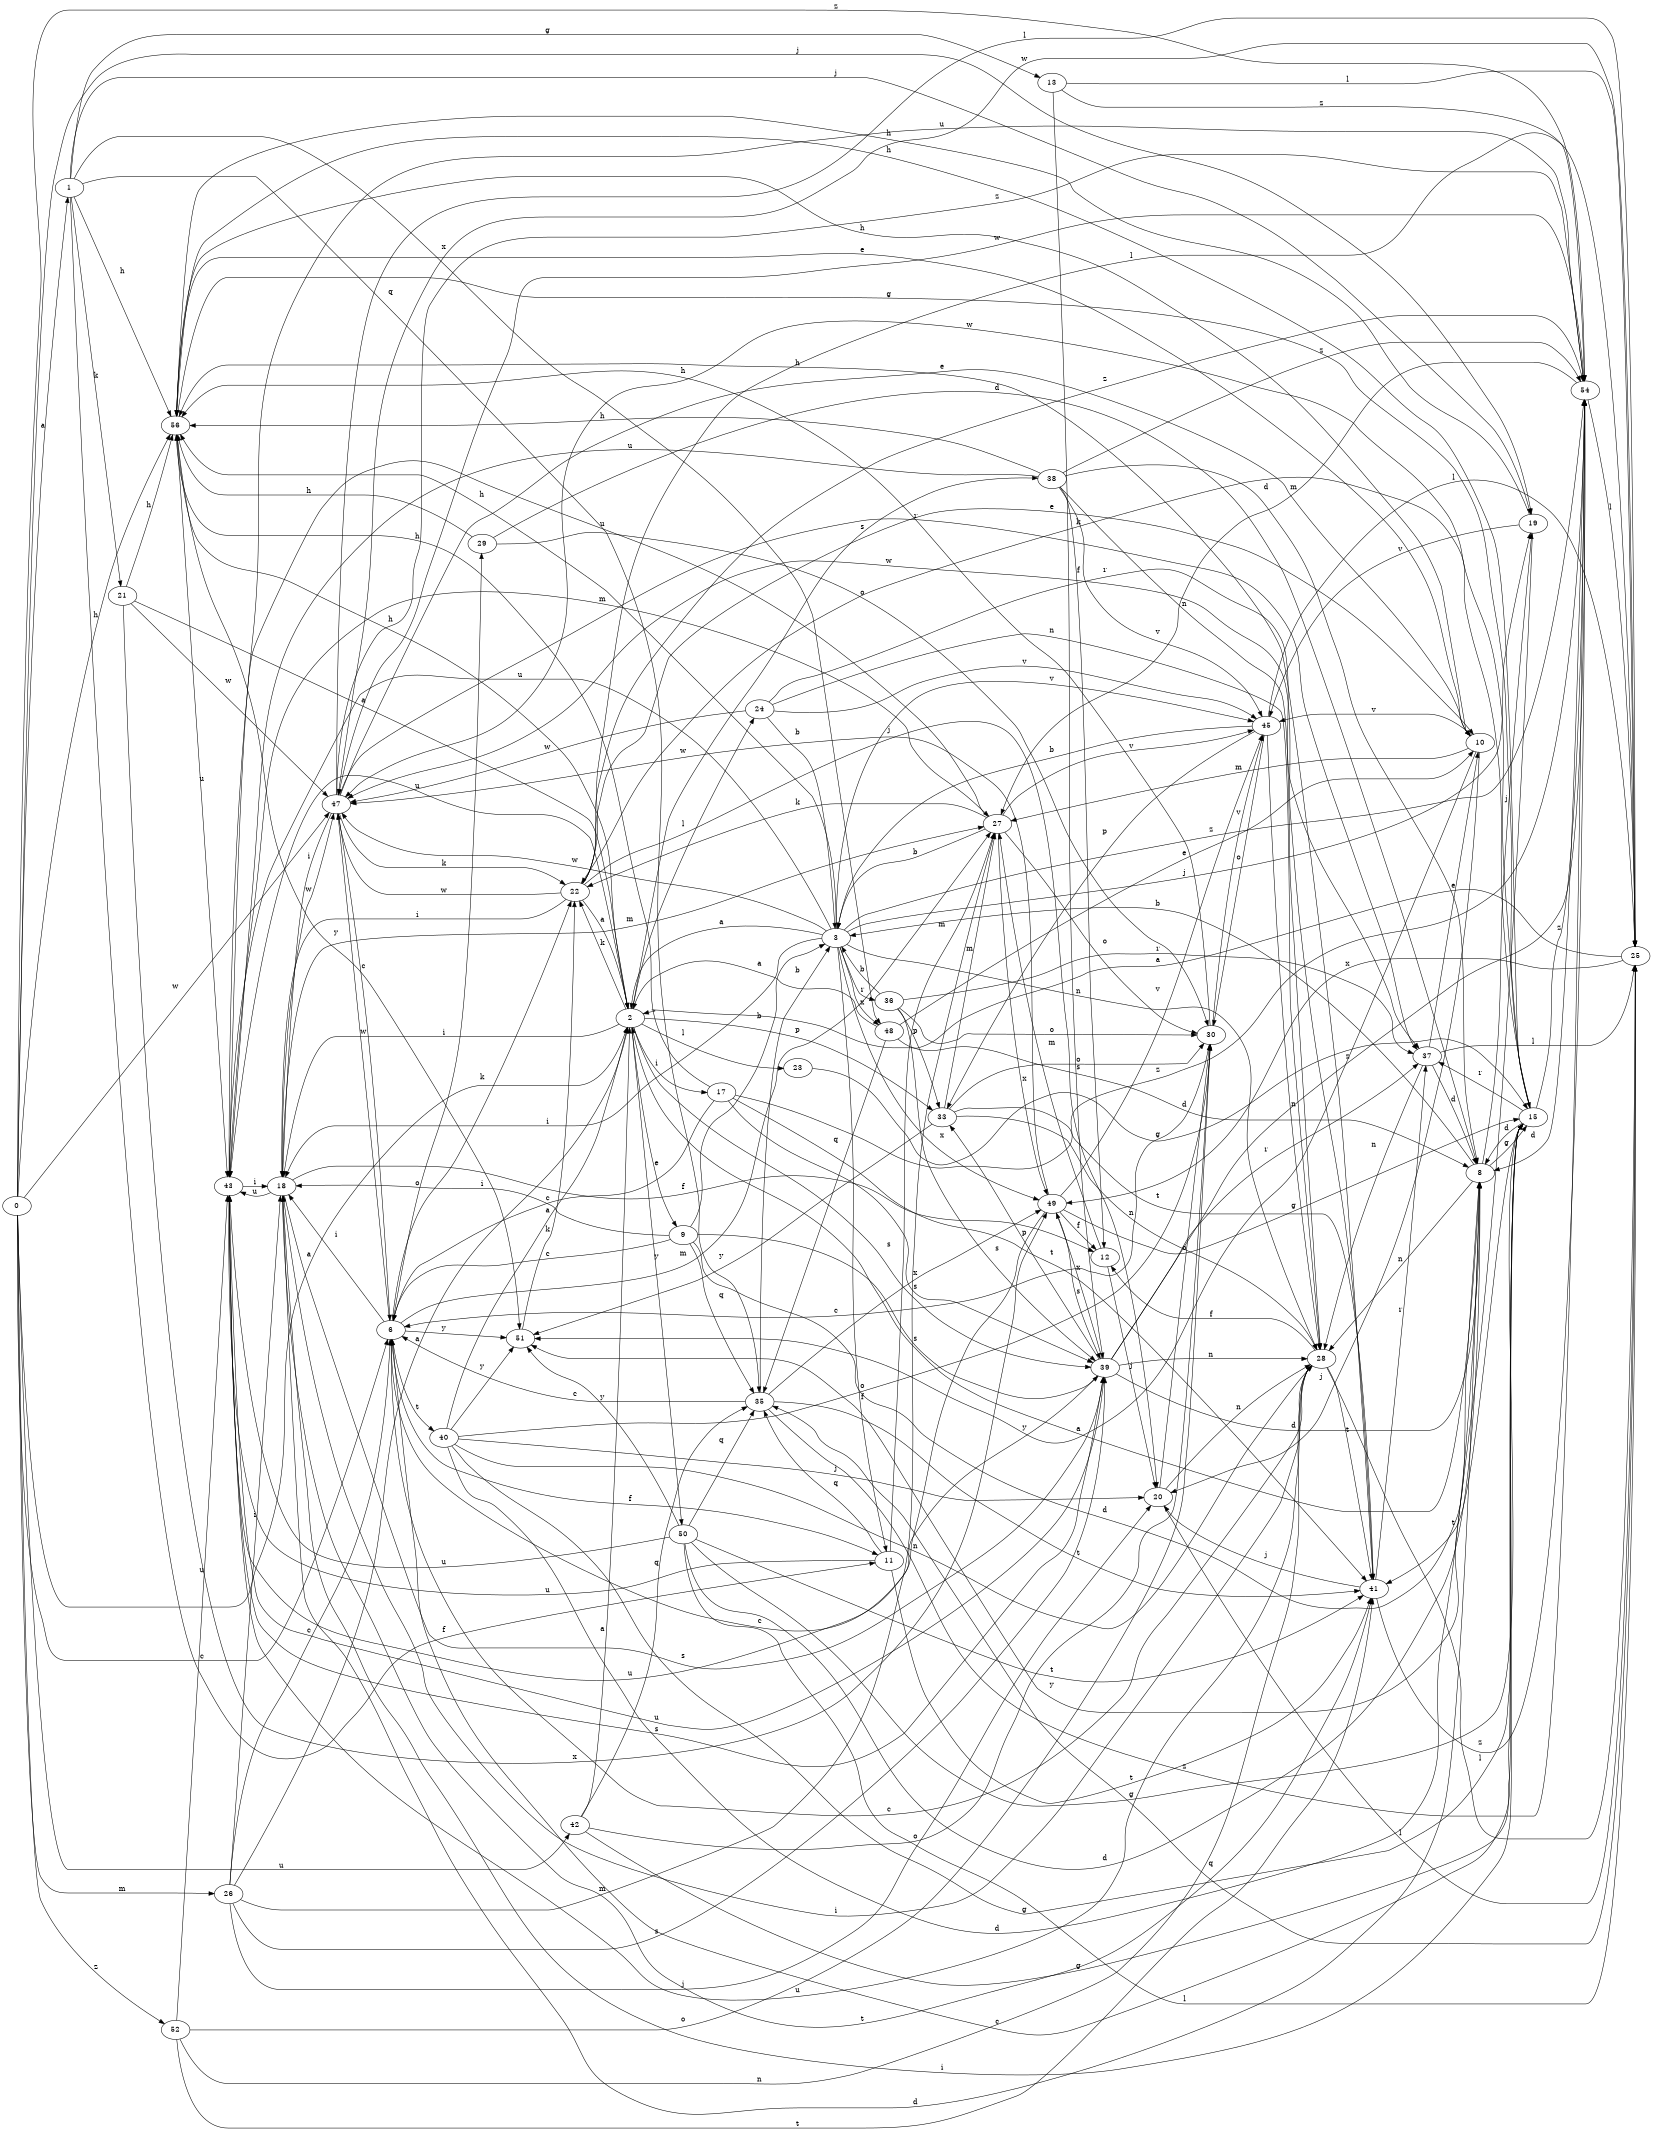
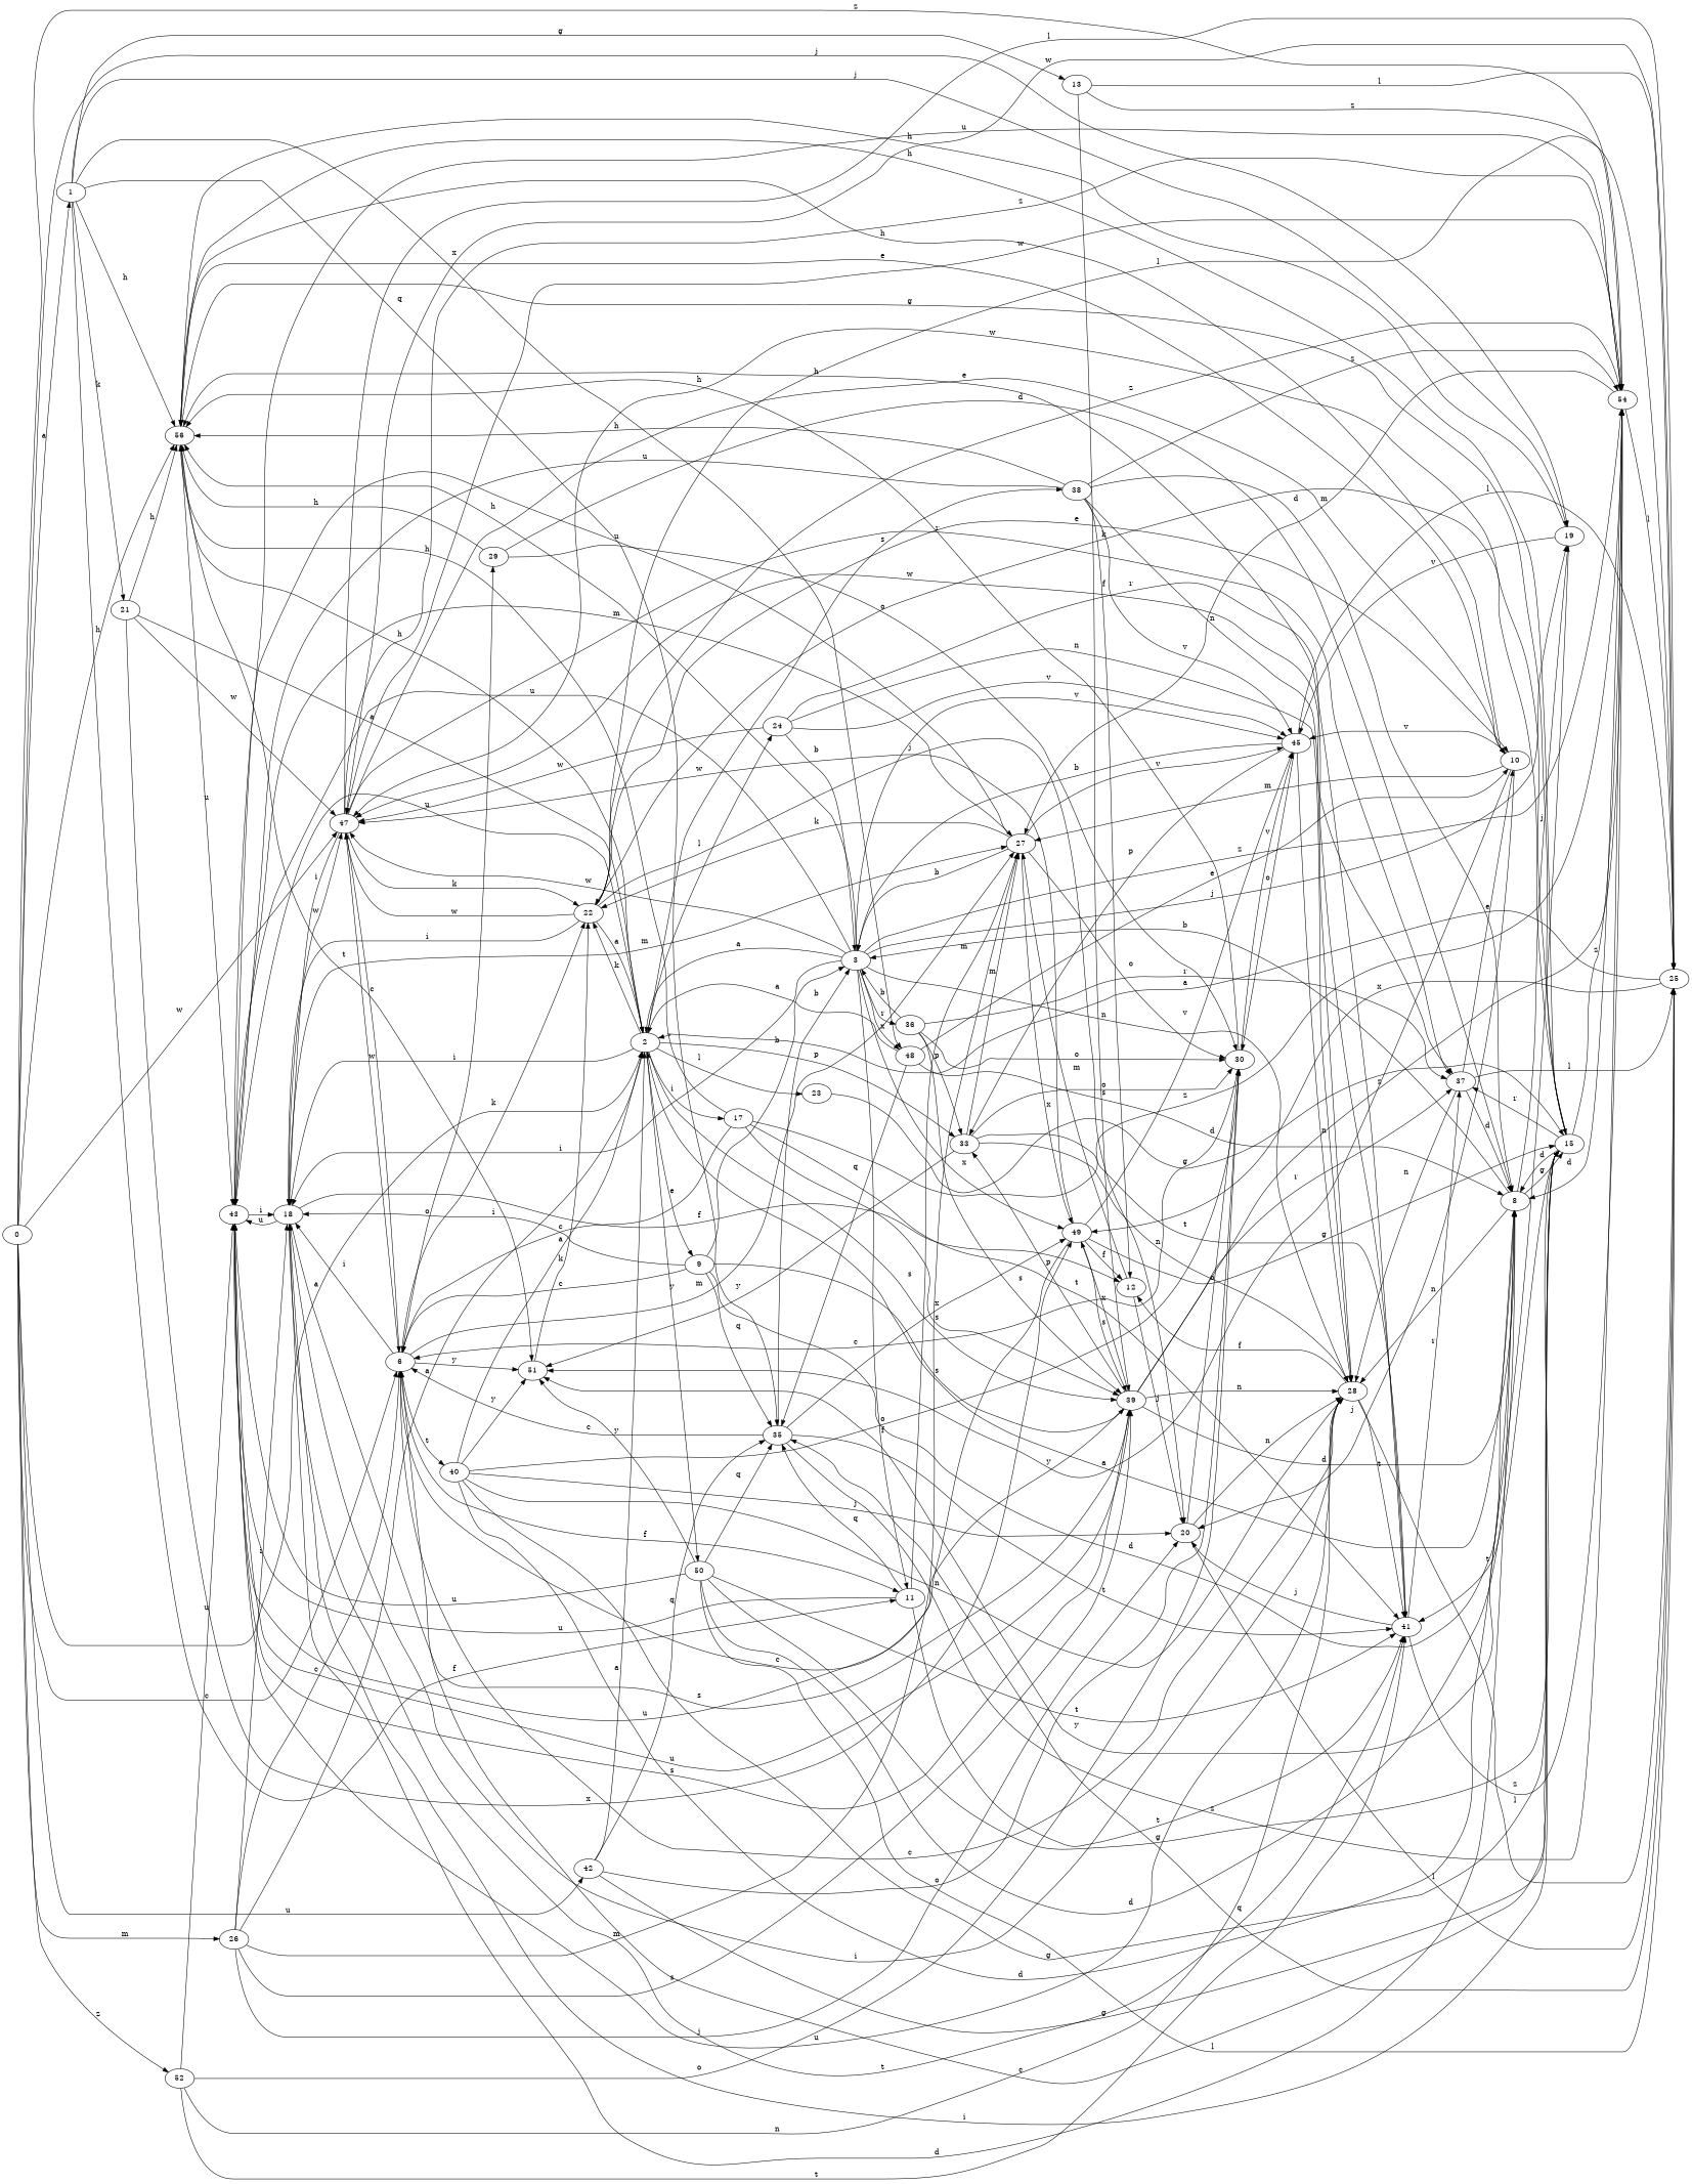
  strict digraph {
    rankdir=LR
    0
    1
    2
    6
    n5 [label=56]
    19
    26
    42
    47
    52
    54
    11
    13
    21
    35
    48
    9
    17
    18
    22
    23
    24
    33
    38
    39
    43
    50
    27
    29
    40
    51
    15
    10
    45
    20
    30
    25
    37
    28
    41
    8
    49
    3
    12
    36
    0 -> 1 [label=a]
    0 -> 2 [label=a]
    0 -> 6 [label=c]
    0 -> n5 [label=h]
    0 -> 19 [label=j]
    0 -> 26 [label=m]
    0 -> 42 [label=u]
    0 -> 47 [label=w]
    0 -> 52 [label=z]
    0 -> 54 [label=z]
    1 -> n5 [label=h]
    1 -> 19 [label=j]
    1 -> 11 [label=f]
    1 -> 13 [label=g]
    1 -> 21 [label=k]
    1 -> 35 [label=q]
    1 -> 48 [label=x]
    2 -> n5 [label=h]
    2 -> 9 [label=e]
    2 -> 17 [label=i]
    2 -> 18 [label=i]
    2 -> 22 [label=k]
    2 -> 23 [label=l]
    2 -> 24 [label=l]
    2 -> 33 [label=p]
    2 -> 38 [label=s]
    2 -> 39 [label=s]
    2 -> 43 [label=u]
    2 -> 50 [label=y]
    6 -> 47 [label=w]
    6 -> 11 [label=f]
    6 -> 18 [label=i]
    6 -> 22 [label=k]
    6 -> 27 [label=m]
    6 -> 29 [label=o]
    6 -> 40 [label=t]
    6 -> 51 [label=y]
    n5 -> 43 [label=u]
-   n5 -> 51 [label=y]
+   n5 -> 51 [label=t]
    n5 -> 15 [label=g]
    n5 -> 10 [label=e]
    19 -> n5 [label=h]
    19 -> 51 [label=y]
    19 -> 45 [label=v]
    26 -> 2 [label=a]
    26 -> 6 [label=c]
    26 -> 18 [label=i]
    26 -> 39 [label=s]
    26 -> 27 [label=m]
    26 -> 20 [label=j]
    42 -> 2 [label=a]
    42 -> 35 [label=q]
    42 -> 15 [label=g]
    42 -> 30 [label=o]
    47 -> 6 [label=c]
    47 -> 54 [label=z]
    47 -> 18 [label=i]
    47 -> 22 [label=k]
    47 -> 10 [label=e]
    47 -> 25 [label=l]
    47 -> 37 [label=r]
    52 -> 43 [label=u]
    52 -> 30 [label=o]
    52 -> 28 [label=n]
    52 -> 41 [label=t]
    54 -> 47 [label=w]
    54 -> 43 [label=u]
    54 -> 27 [label=m]
    54 -> 25 [label=l]
    54 -> 8 [label=d]
    11 -> 35 [label=q]
    11 -> 43 [label=u]
    11 -> 27 [label=m]
    11 -> 41 [label=t]
    13 -> 54 [label=z]
    13 -> 39 [label=s]
    13 -> 25 [label=l]
    21 -> 2 [label=a]
    21 -> n5 [label=h]
    21 -> 47 [label=w]
    21 -> 49 [label=x]
    35 -> 6 [label=c]
    35 -> 54 [label=z]
    35 -> 41 [label=t]
    35 -> 49 [label=x]
    35 -> 3 [label=b]
    48 -> 2 [label=a]
    48 -> 35 [label=q]
    48 -> 10 [label=e]
    48 -> 8 [label=d]
    9 -> 6 [label=c]
    9 -> 35 [label=q]
    9 -> 18 [label=i]
    9 -> 39 [label=s]
    9 -> 8 [label=d]
    9 -> 3 [label=b]
    17 -> 6 [label=c]
    17 -> n5 [label=h]
    17 -> 54 [label=z]
    17 -> 39 [label=s]
    17 -> 41 [label=t]
    18 -> 47 [label=w]
    18 -> 39 [label=s]
    18 -> 43 [label=u]
    18 -> 27 [label=m]
    18 -> 41 [label=t]
    18 -> 8 [label=d]
    18 -> 12 [label=f]
    22 -> 2 [label=a]
    22 -> 47 [label=w]
    22 -> 54 [label=z]
    22 -> 18 [label=i]
    22 -> 10 [label=e]
    22 -> 20 [label=j]
    22 -> 25 [label=l]
    23 -> 15 [label=g]
    24 -> 47 [label=w]
    24 -> 45 [label=v]
    24 -> 37 [label=r]
    24 -> 28 [label=n]
    24 -> 3 [label=b]
    33 -> 27 [label=m]
    33 -> 51 [label=y]
    33 -> 30 [label=o]
    33 -> 28 [label=n]
    33 -> 41 [label=t]
    38 -> n5 [label=h]
    38 -> 54 [label=z]
    38 -> 43 [label=u]
    38 -> 45 [label=v]
    38 -> 28 [label=n]
    38 -> 8 [label=d]
    38 -> 12 [label=f]
    39 -> 6 [label=c]
    39 -> 54 [label=z]
    39 -> 33 [label=p]
    39 -> 43 [label=u]
    39 -> 37 [label=r]
    39 -> 28 [label=n]
    39 -> 8 [label=d]
    39 -> 49 [label=x]
    43 -> 18 [label=i]
    43 -> 39 [label=s]
    43 -> 27 [label=m]
    50 -> 35 [label=q]
    50 -> 43 [label=u]
    50 -> 51 [label=y]
    50 -> 15 [label=g]
    50 -> 25 [label=l]
    50 -> 41 [label=t]
    50 -> 8 [label=d]
    27 -> 22 [label=k]
    27 -> 43 [label=u]
    27 -> 45 [label=v]
    27 -> 30 [label=o]
    27 -> 49 [label=x]
    27 -> 3 [label=b]
    29 -> n5 [label=h]
    29 -> 30 [label=o]
    29 -> 8 [label=d]
    40 -> 2 [label=a]
    40 -> 51 [label=y]
    40 -> 15 [label=g]
    40 -> 20 [label=j]
    40 -> 30 [label=o]
    40 -> 28 [label=n]
    40 -> 8 [label=d]
    51 -> 22 [label=k]
    15 -> 6 [label=c]
    15 -> n5 [label=h]
    15 -> 47 [label=w]
    15 -> 54 [label=z]
    15 -> 18 [label=i]
    15 -> 22 [label=k]
    15 -> 37 [label=r]
    15 -> 41 [label=t]
    15 -> 8 [label=d]
    10 -> n5 [label=h]
    10 -> 27 [label=m]
    10 -> 51 [label=y]
    10 -> 45 [label=v]
    10 -> 20 [label=j]
    45 -> 33 [label=p]
    45 -> 30 [label=o]
    45 -> 25 [label=l]
    45 -> 28 [label=n]
    45 -> 3 [label=b]
    20 -> 30 [label=o]
    20 -> 25 [label=l]
    20 -> 28 [label=n]
    30 -> 6 [label=c]
    30 -> n5 [label=h]
    30 -> 45 [label=v]
    25 -> 2 [label=a]
    25 -> 47 [label=w]
    25 -> 35 [label=q]
    25 -> 49 [label=x]
    37 -> 10 [label=e]
    37 -> 25 [label=l]
    37 -> 28 [label=n]
    37 -> 8 [label=d]
    28 -> 6 [label=c]
    28 -> 18 [label=i]
    28 -> 43 [label=u]
    28 -> 25 [label=l]
    28 -> 41 [label=t]
    28 -> 12 [label=f]
    41 -> n5 [label=h]
    41 -> 47 [label=w]
    41 -> 54 [label=z]
    41 -> 20 [label=j]
    41 -> 37 [label=r]
    8 -> 2 [label=a]
    8 -> 19 [label=j]
    8 -> 15 [label=g]
    8 -> 28 [label=n]
    8 -> 3 [label=b]
    49 -> 47 [label=w]
    49 -> 39 [label=s]
    49 -> 43 [label=u]
    49 -> 15 [label=g]
    49 -> 45 [label=v]
    49 -> 12 [label=f]
    3 -> 2 [label=a]
    3 -> n5 [label=h]
    3 -> 19 [label=j]
    3 -> 47 [label=w]
    3 -> 54 [label=z]
    3 -> 11 [label=f]
    3 -> 48 [label=x]
    3 -> 18 [label=i]
    3 -> 43 [label=u]
    3 -> 45 [label=v]
    3 -> 28 [label=n]
    3 -> 49 [label=x]
    3 -> 36 [label=r]
    12 -> 27 [label=m]
    12 -> 20 [label=j]
    36 -> 33 [label=p]
    36 -> 39 [label=s]
    36 -> 30 [label=o]
    36 -> 37 [label=r]
    36 -> 3 [label=b]
  }
